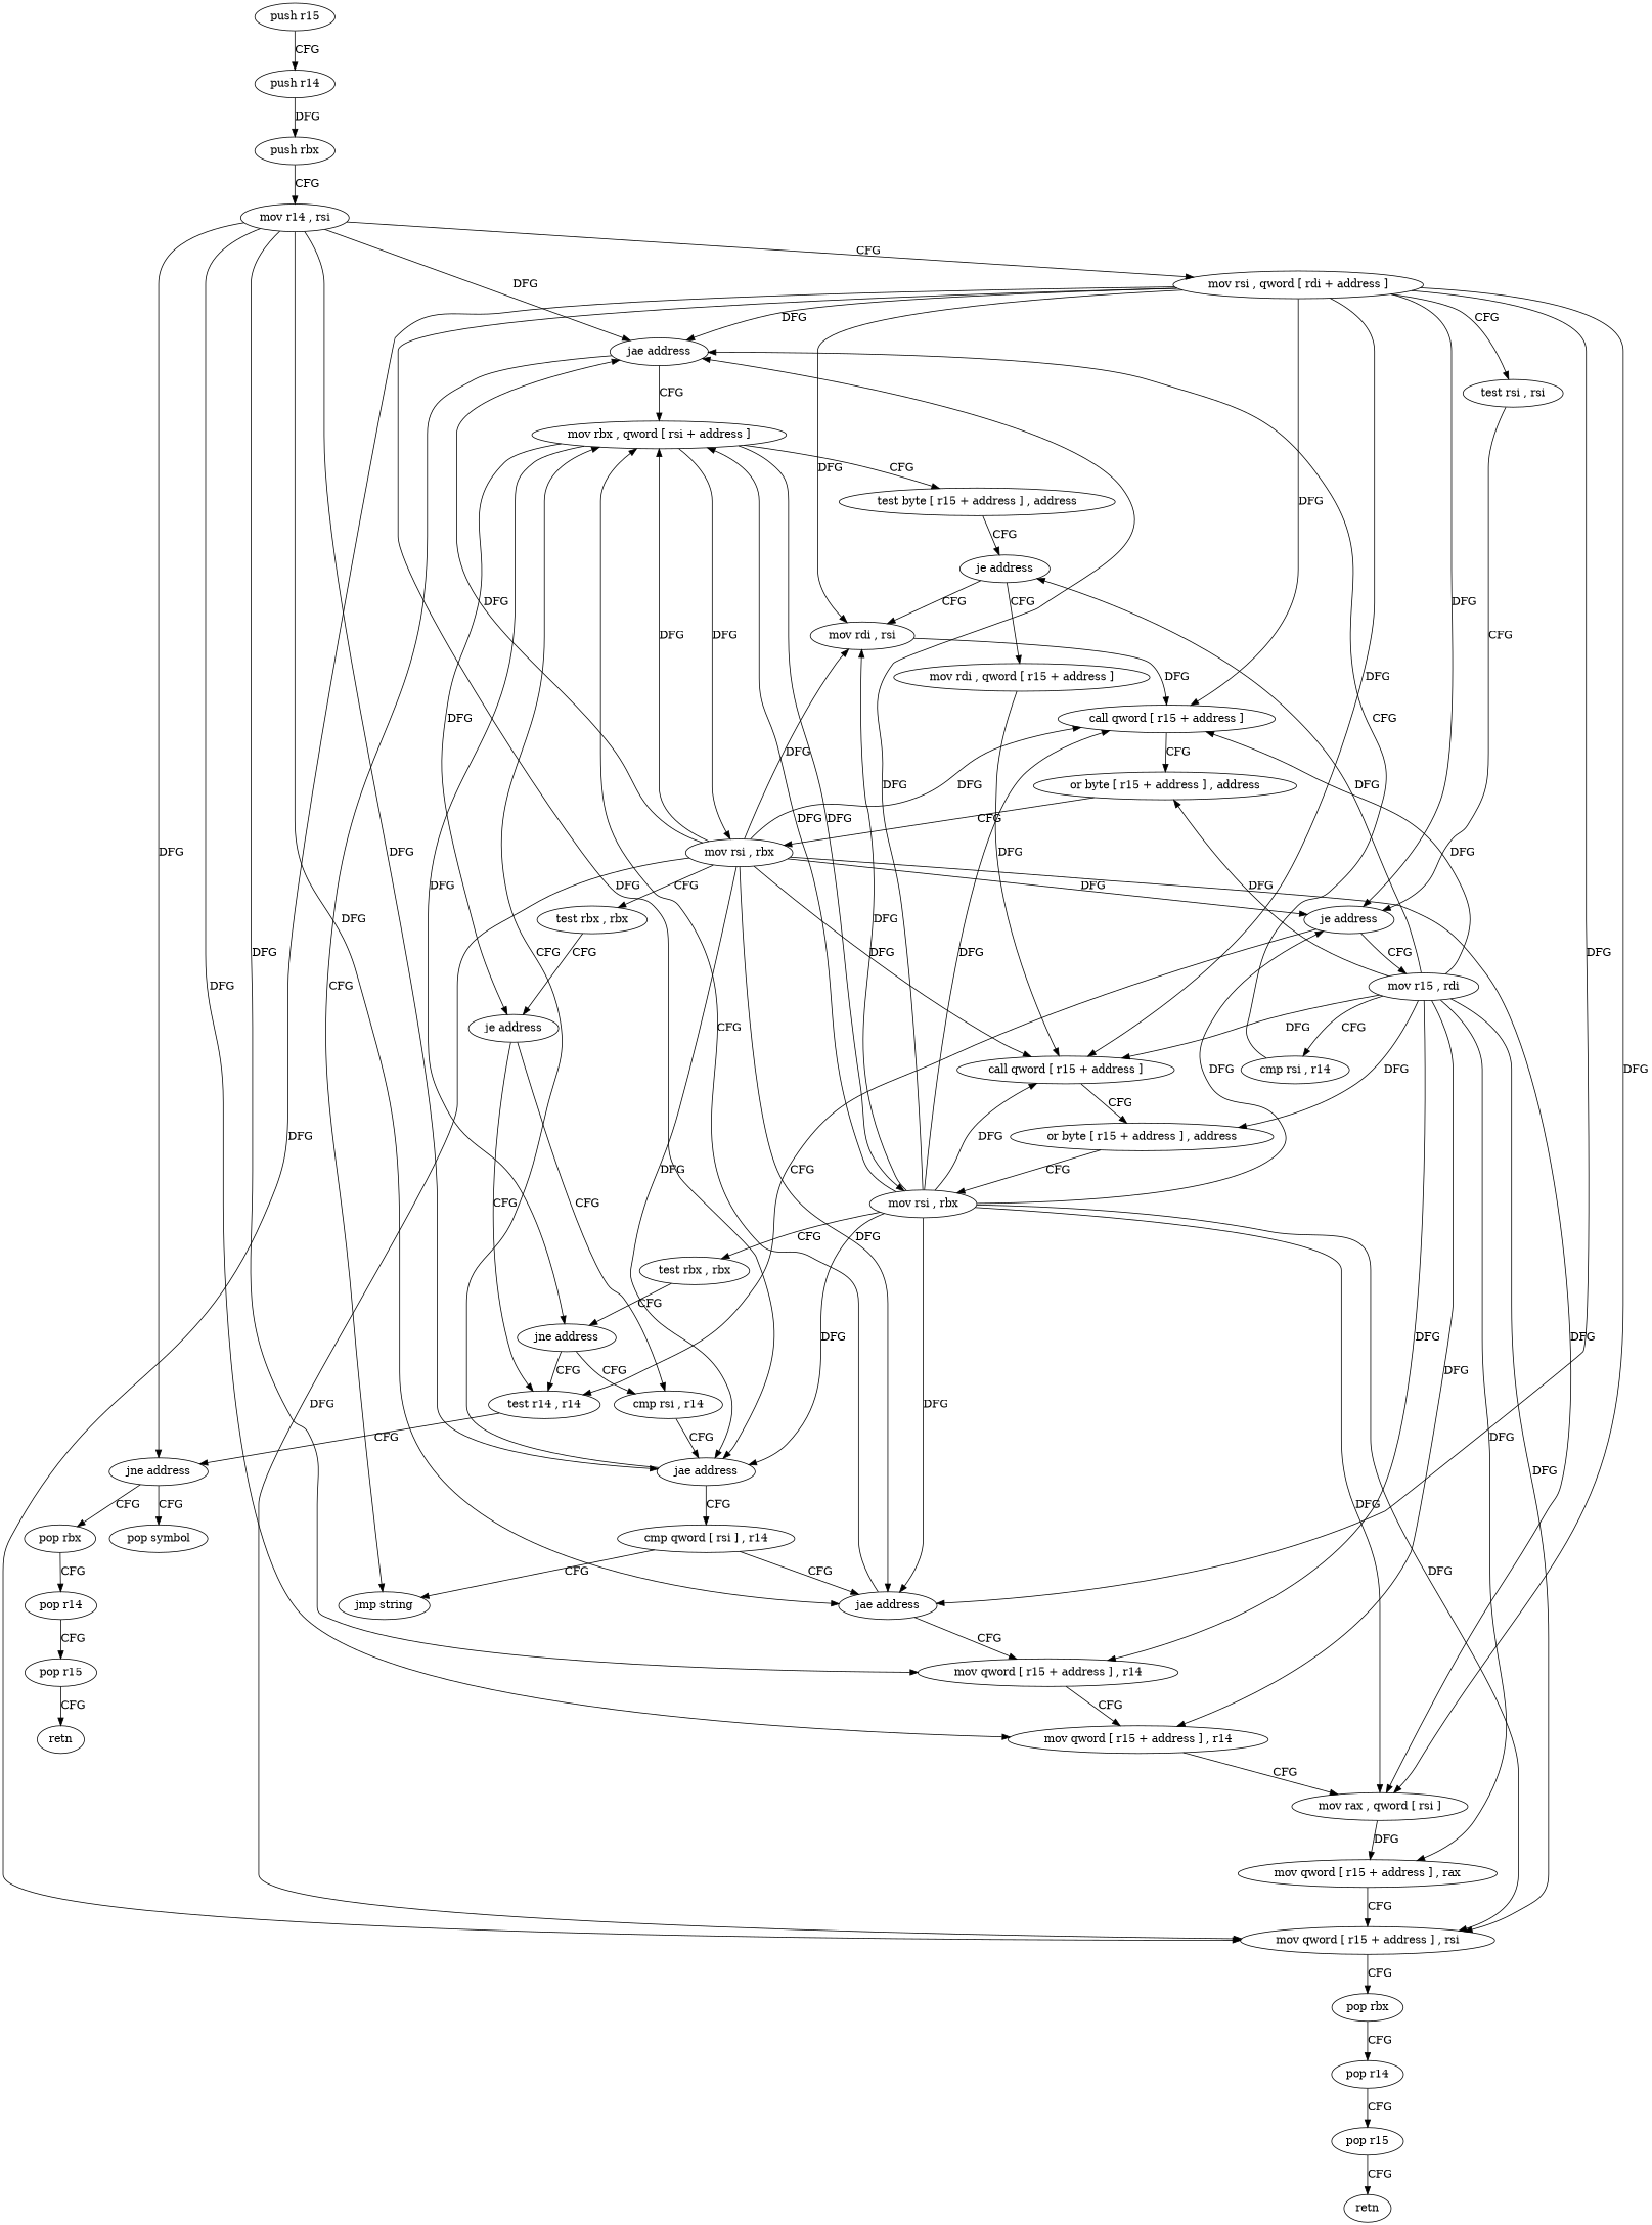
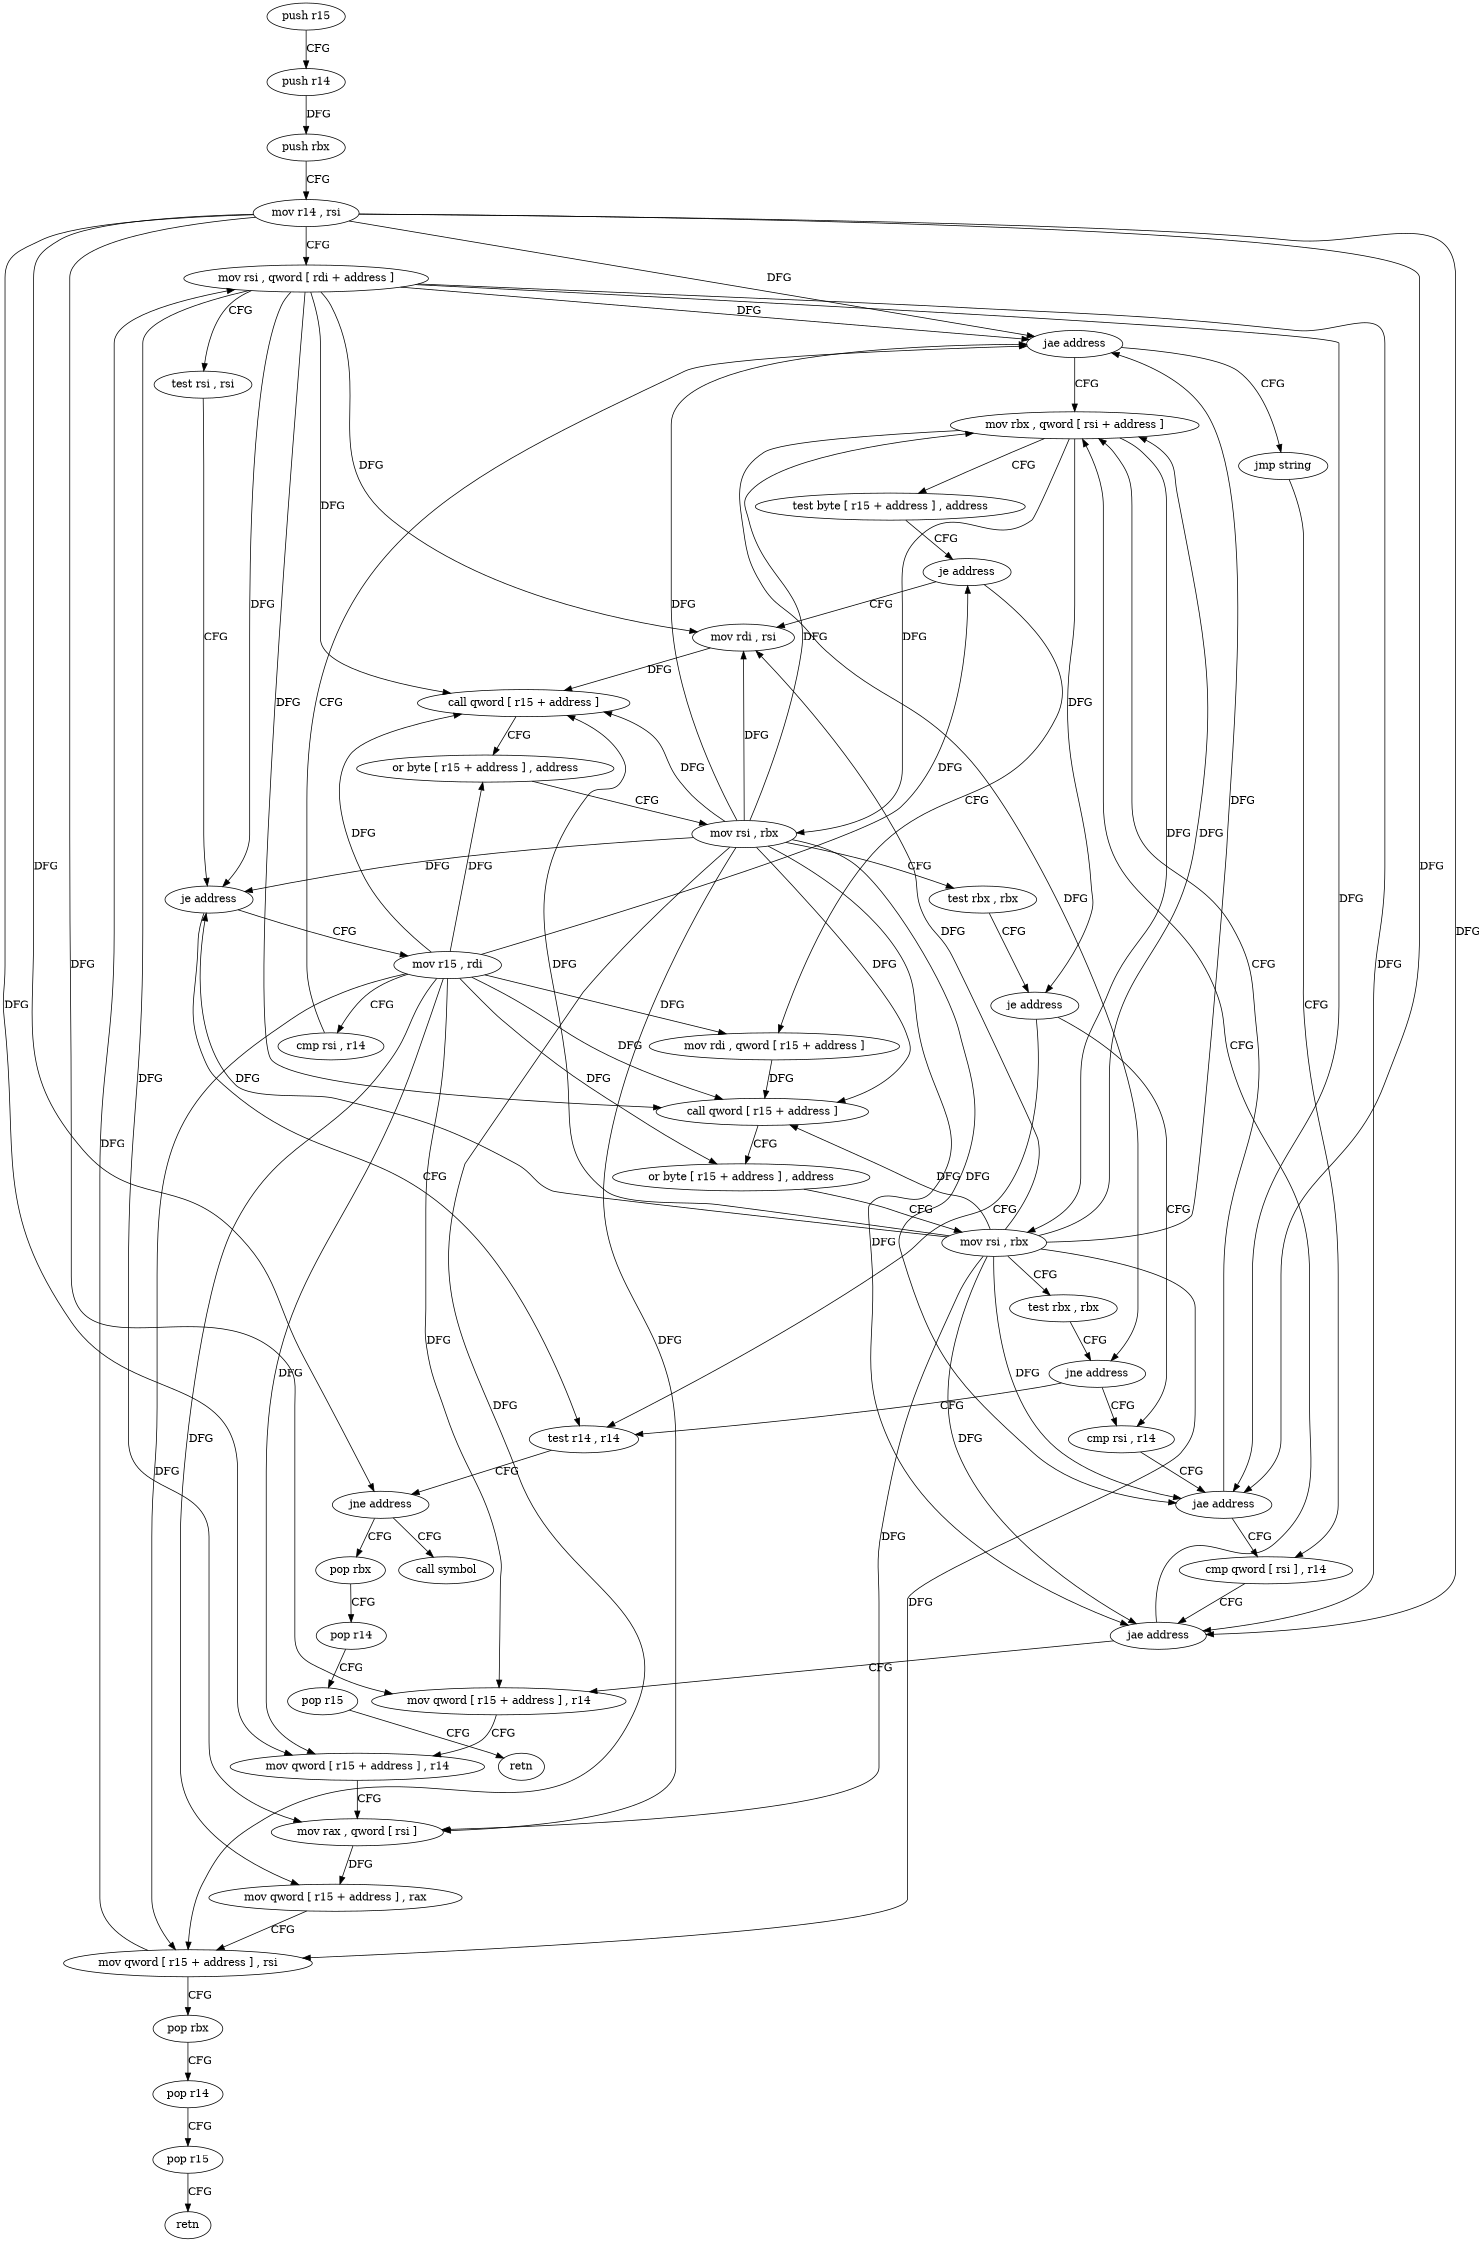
  digraph {
    n1 [label="push r15"]
    n2 [label="push r14"]
    n3 [label="push rbx"]
    n4 [label="mov r14 , rsi"]
    n5 [label="mov rsi , qword [ rdi + address ]"]
    n6 [label="jne address"]
    n7 [label="jae address"]
    n8 [label="jae address"]
    n9 [label="mov qword [ r15 + address ] , r14"]
    n10 [label="jae address"]
    n11 [label="mov qword [ r15 + address ] , r14"]
    n12 [label="test rsi , rsi"]
    n13 [label="je address"]
    n14 [label="mov rdi , rsi"]
    n15 [label="call qword [ r15 + address ]"]
    n16 [label="call qword [ r15 + address ]"]
    n17 [label="mov rax , qword [ rsi ]"]
    n18 [label="mov qword [ r15 + address ] , rsi"]
-   n19 [label="pop symbol"]
+   n19 [label="call symbol"]
    n20 [label="pop rbx"]
    n21 [label="mov rbx , qword [ rsi + address ]"]
    n22 [label="jmp string"]
    n23 [label="cmp qword [ rsi ] , r14"]
    n24 [label="test r14 , r14"]
    n25 [label="mov r15 , rdi"]
    n26 [label="test byte [ r15 + address ] , address"]
    n27 [label="mov rsi , rbx"]
    n28 [label="je address"]
    n29 [label="mov rsi , rbx"]
    n30 [label="jne address"]
    n31 [label="or byte [ r15 + address ] , address"]
    n32 [label="or byte [ r15 + address ] , address"]
    n33 [label="mov qword [ r15 + address ] , rax"]
    n34 [label="pop rbx"]
    n35 [label="cmp rsi , r14"]
    n36 [label="je address"]
    n37 [label="mov rdi , qword [ r15 + address ]"]
    n38 [label="pop r14"]
    n39 [label="pop r15"]
    n40 [label="test rbx , rbx"]
    n41 [label="cmp rsi , r14"]
    n42 [label="test rbx , rbx"]
    n43 [label=retn]
    n44 [label="pop r14"]
    n45 [label="pop r15"]
    n46 [label=retn]
    n1 -> n2 [label=CFG]
    n2 -> n3 [label=DFG]
    n3 -> n4 [label=CFG]
    n4 -> n5 [label=CFG]
    n4 -> n6 [label=DFG]
    n4 -> n7 [label=DFG]
    n4 -> n8 [label=DFG]
    n4 -> n9 [label=DFG]
    n4 -> n10 [label=DFG]
    n4 -> n11 [label=DFG]
    n5 -> n7 [label=DFG]
    n5 -> n8 [label=DFG]
    n5 -> n10 [label=DFG]
    n5 -> n12 [label=CFG]
    n5 -> n13 [label=DFG]
    n5 -> n14 [label=DFG]
    n5 -> n15 [label=DFG]
    n5 -> n16 [label=DFG]
    n5 -> n17 [label=DFG]
-   n5 -> n18 [label=DFG]
+   n18 -> n5 [label=DFG]
    n6 -> n19 [label=CFG]
    n6 -> n20 [label=CFG]
    n7 -> n21 [label=CFG]
    n7 -> n22 [label=CFG]
    n8 -> n9 [label=CFG]
    n8 -> n21 [label=CFG]
    n9 -> n11 [label=CFG]
    n10 -> n21 [label=CFG]
    n10 -> n23 [label=CFG]
    n11 -> n17 [label=CFG]
    n12 -> n13 [label=CFG]
    n13 -> n24 [label=CFG]
    n13 -> n25 [label=CFG]
    n14 -> n15 [label=DFG]
    n15 -> n31 [label=CFG]
    n16 -> n32 [label=CFG]
    n17 -> n33 [label=DFG]
    n18 -> n34 [label=CFG]
    n20 -> n38 [label=CFG]
    n21 -> n26 [label=CFG]
    n21 -> n27 [label=DFG]
    n21 -> n28 [label=DFG]
    n21 -> n29 [label=DFG]
    n21 -> n30 [label=DFG]
-   n23 -> n22 [label=CFG]
+   n22 -> n23 [label=CFG]
    n23 -> n8 [label=CFG]
    n24 -> n6 [label=CFG]
    n25 -> n9 [label=DFG]
    n25 -> n11 [label=DFG]
    n25 -> n15 [label=DFG]
    n25 -> n16 [label=DFG]
    n25 -> n18 [label=DFG]
    n25 -> n31 [label=DFG]
    n25 -> n32 [label=DFG]
    n25 -> n33 [label=DFG]
    n25 -> n35 [label=CFG]
    n25 -> n36 [label=DFG]
+   n25 -> n37 [label=DFG]
    n26 -> n36 [label=CFG]
    n27 -> n7 [label=DFG]
    n27 -> n8 [label=DFG]
    n27 -> n10 [label=DFG]
    n27 -> n13 [label=DFG]
    n27 -> n14 [label=DFG]
    n27 -> n15 [label=DFG]
    n27 -> n16 [label=DFG]
    n27 -> n17 [label=DFG]
    n27 -> n18 [label=DFG]
    n27 -> n21 [label=DFG]
    n27 -> n40 [label=CFG]
    n28 -> n24 [label=CFG]
    n28 -> n41 [label=CFG]
    n29 -> n7 [label=DFG]
    n29 -> n8 [label=DFG]
    n29 -> n10 [label=DFG]
    n29 -> n13 [label=DFG]
    n29 -> n14 [label=DFG]
    n29 -> n15 [label=DFG]
    n29 -> n16 [label=DFG]
    n29 -> n17 [label=DFG]
    n29 -> n18 [label=DFG]
    n29 -> n21 [label=DFG]
    n29 -> n42 [label=CFG]
    n30 -> n24 [label=CFG]
    n30 -> n41 [label=CFG]
    n31 -> n27 [label=CFG]
    n32 -> n29 [label=CFG]
    n33 -> n18 [label=CFG]
    n34 -> n44 [label=CFG]
    n35 -> n7 [label=CFG]
    n36 -> n14 [label=CFG]
    n36 -> n37 [label=CFG]
    n37 -> n16 [label=DFG]
    n38 -> n39 [label=CFG]
    n39 -> n43 [label=CFG]
    n40 -> n28 [label=CFG]
    n41 -> n10 [label=CFG]
    n42 -> n30 [label=CFG]
    n44 -> n45 [label=CFG]
    n45 -> n46 [label=CFG]
  }
